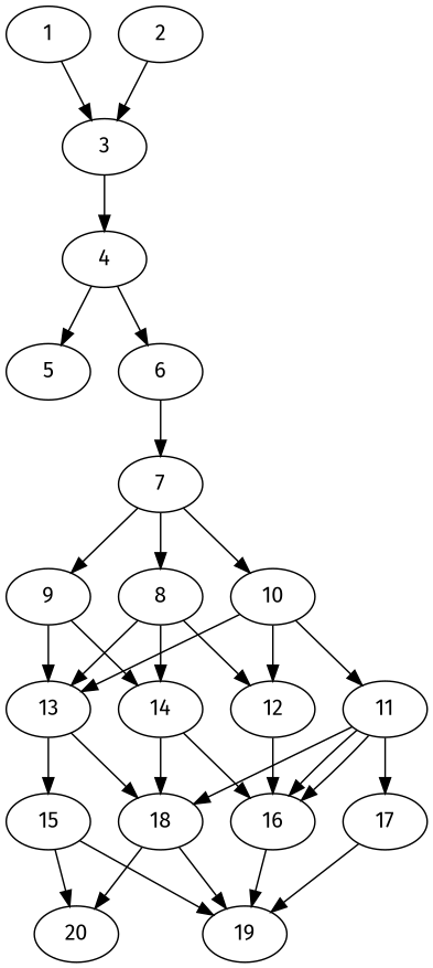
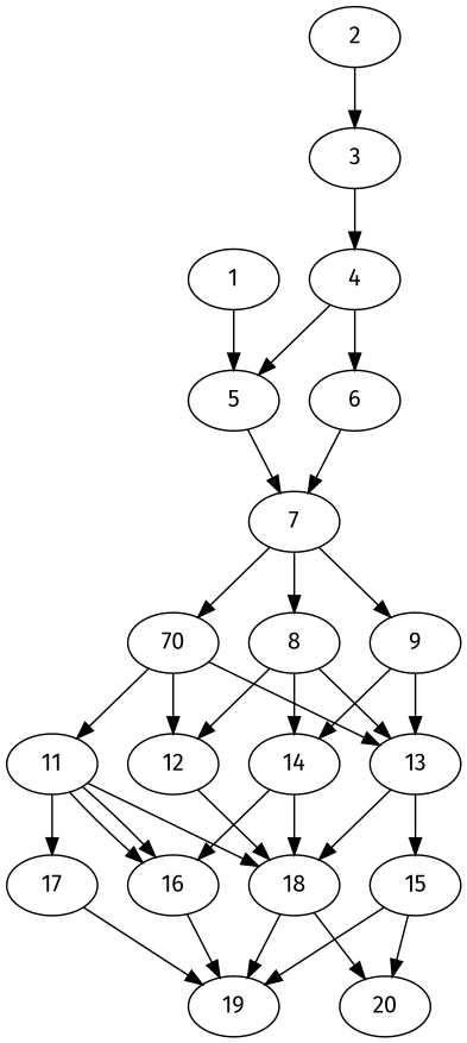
  digraph {
    fontname="Fira Sans"
    node [alpha=0.18 fontname="Fira Sans"]
    edge [fontname="Fira Sans"]
    1 [alpha=0.04 expect_size=22877184]
    3 [alpha=0.05 expect_size=27844608]
    4 [alpha=0.12 expect_size=38157312]
    5 [alpha=0.07 expect_size=14053376]
    6 [alpha=0.10 expect_size=21179392]
    2 [alpha=0.15 expect_size=15050752]
    7 [alpha=0.16 expect_size=37871616]
    8 [expect_size=17525760]
    9 [alpha=0.19 expect_size=22018048]
-   10 [expect_size=10419200]
+   10 [expect_size=10419200 label=70]
    12 [alpha=0.11 expect_size=50803712]
    13 [alpha=0.09 expect_size=38503424]
    14 [alpha=0.00 expect_size=49225728]
    11 [alpha=0.17 expect_size=42128384]
    18 [alpha=0.10 expect_size=16838656]
    15 [expect_size=30083072]
    16 [alpha=0.14 expect_size=47611904]
    17 [alpha=0.08 expect_size=25158656]
    19 [alpha=0.19 expect_size=11555840]
    20 [alpha=0.06 expect_size=8603648]
-   1 -> 3
+   1 -> 5
    3 -> 4
    4 -> 5
    4 -> 6
+   5 -> 7
    6 -> 7
    2 -> 3
    7 -> 8
    7 -> 9
    7 -> 10
    8 -> 12
    8 -> 13
    8 -> 14
    9 -> 13
    9 -> 14
    10 -> 12
    10 -> 13
    10 -> 11
-   12 -> 16
+   12 -> 18
    13 -> 18
    13 -> 15
    14 -> 18
    14 -> 16
    11 -> 18
    11 -> 16
    11 -> 16
    11 -> 17
    18 -> 19
    18 -> 20
    15 -> 19
    15 -> 20
    16 -> 19
    17 -> 19
  }
